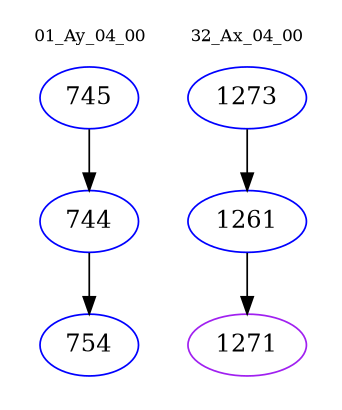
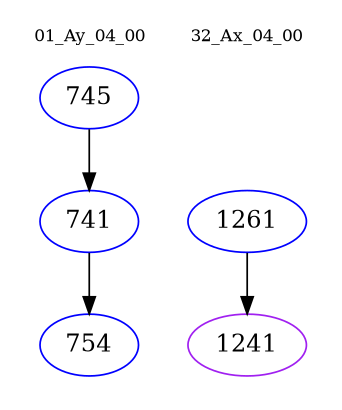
  digraph {
    node [color=blue]
    edge [color=black]
    n1 [label=745]
-   n2 [label=744]
+   n2 [label=741]
    n3 [label=754]
-   n4 [label=1273]
    n5 [label=1261]
-   n6 [color=purple label=1271]
+   n6 [color=purple label=1241]
    subgraph cluster_1 {
      color=white
      fontsize=10
      label="01_Ay_04_00"
      n1
      n2
      n3
    }
    subgraph cluster_2 {
      color=white
      fontsize=10
      label="32_Ax_04_00"
-     n4
      n5
      n6
    }
    n1 -> n2
    n2 -> n3
-   n4 -> n5
    n5 -> n6
  }
